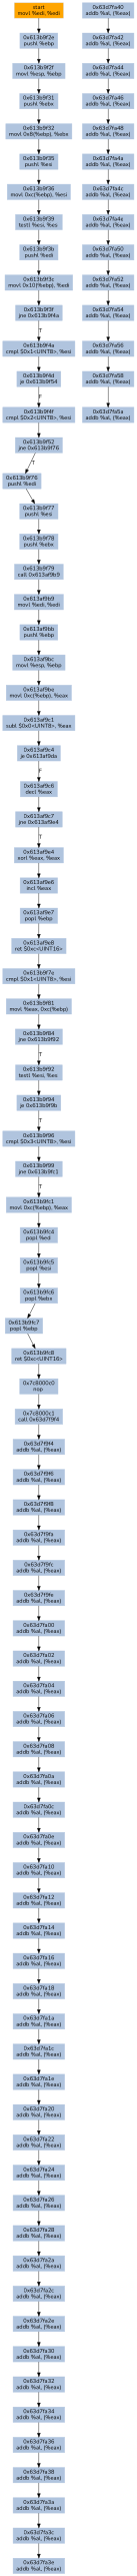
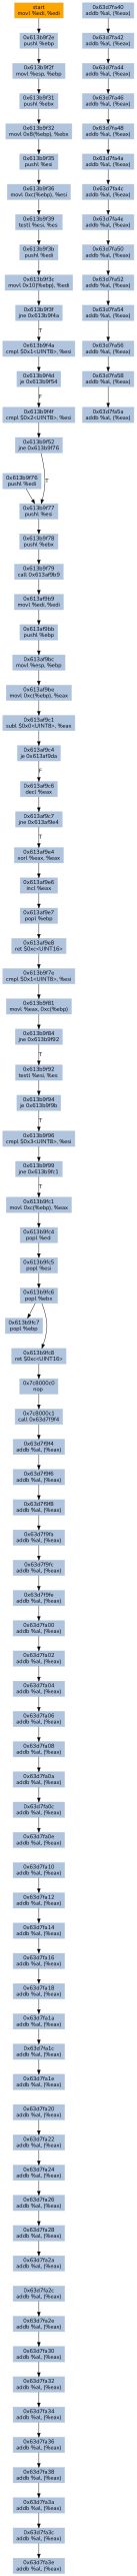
  digraph {
    fontname=Nunito
    node [color=lightsteelblue fillcolor=lightsteelblue fontname=Nunito shape=rectangle style=filled]
    edge [color="#000000" fontname=Nunito]
    n1 [color=lightgrey fillcolor=orange label="start\nmovl %edi, %edi"]
    n2 [label="0x613b9f2e\npushl %ebp"]
    n3 [label="0x613b9f2f\nmovl %esp, %ebp"]
    n4 [label="0x613b9f31\npushl %ebx"]
    n5 [label="0x613b9f32\nmovl 0x8(%ebp), %ebx"]
    n6 [label="0x613b9f35\npushl %esi"]
    n7 [label="0x613b9f36\nmovl 0xc(%ebp), %esi"]
    n8 [label="0x613b9f39\ntestl %esi, %esi"]
    n9 [label="0x613b9f3b\npushl %edi"]
    n10 [label="0x613b9f3c\nmovl 0x10(%ebp), %edi"]
    n11 [label="0x613b9f3f\njne 0x613b9f4a"]
    n12 [label="0x613b9f4a\ncmpl $0x1<UINT8>, %esi"]
    n13 [label="0x613b9f4d\nje 0x613b9f54"]
    n14 [label="0x613b9f4f\ncmpl $0x2<UINT8>, %esi"]
    n15 [label="0x613b9f52\njne 0x613b9f76"]
    n16 [label="0x613b9f76\npushl %edi"]
    n17 [label="0x613b9f77\npushl %esi"]
    n18 [label="0x613b9f78\npushl %ebx"]
    n19 [label="0x613b9f79\ncall 0x613af9b9"]
    n20 [label="0x613af9b9\nmovl %edi, %edi"]
    n21 [label="0x613af9bb\npushl %ebp"]
    n22 [label="0x613af9bc\nmovl %esp, %ebp"]
    n23 [label="0x613af9be\nmovl 0xc(%ebp), %eax"]
    n24 [label="0x613af9c1\nsubl $0x0<UINT8>, %eax"]
    n25 [label="0x613af9c4\nje 0x613af9da"]
    n26 [label="0x613af9c6\ndecl %eax"]
    n27 [label="0x613af9c7\njne 0x613af9e4"]
    n28 [label="0x613af9e4\nxorl %eax, %eax"]
    n29 [label="0x613af9e6\nincl %eax"]
    n30 [label="0x613af9e7\npopl %ebp"]
    n31 [label="0x613af9e8\nret $0xc<UINT16>"]
    n32 [label="0x613b9f7e\ncmpl $0x1<UINT8>, %esi"]
    n33 [label="0x613b9f81\nmovl %eax, 0xc(%ebp)"]
    n34 [label="0x613b9f84\njne 0x613b9f92"]
    n35 [label="0x613b9f92\ntestl %esi, %esi"]
    n36 [label="0x613b9f94\nje 0x613b9f9b"]
    n37 [label="0x613b9f96\ncmpl $0x3<UINT8>, %esi"]
    n38 [label="0x613b9f99\njne 0x613b9fc1"]
    n39 [label="0x613b9fc1\nmovl 0xc(%ebp), %eax"]
    n40 [label="0x613b9fc4\npopl %edi"]
    n41 [label="0x613b9fc5\npopl %esi"]
    n42 [label="0x613b9fc6\npopl %ebx"]
    n43 [label="0x613b9fc7\npopl %ebp"]
    n44 [label="0x613b9fc8\nret $0xc<UINT16>"]
    n45 [label="0x7c8000c0\nnop "]
    n46 [label="0x7c8000c1\ncall 0x63d7f9f4"]
    n47 [label="0x63d7f9f4\naddb %al, (%eax)"]
    n48 [label="0x63d7f9f6\naddb %al, (%eax)"]
    n49 [label="0x63d7f9f8\naddb %al, (%eax)"]
    n50 [label="0x63d7f9fa\naddb %al, (%eax)"]
    n51 [label="0x63d7f9fc\naddb %al, (%eax)"]
    n52 [label="0x63d7f9fe\naddb %al, (%eax)"]
    n53 [label="0x63d7fa00\naddb %al, (%eax)"]
    n54 [label="0x63d7fa02\naddb %al, (%eax)"]
    n55 [label="0x63d7fa04\naddb %al, (%eax)"]
    n56 [label="0x63d7fa06\naddb %al, (%eax)"]
    n57 [label="0x63d7fa08\naddb %al, (%eax)"]
    n58 [label="0x63d7fa0a\naddb %al, (%eax)"]
    n59 [label="0x63d7fa0c\naddb %al, (%eax)"]
    n60 [label="0x63d7fa0e\naddb %al, (%eax)"]
    n61 [label="0x63d7fa10\naddb %al, (%eax)"]
    n62 [label="0x63d7fa12\naddb %al, (%eax)"]
    n63 [label="0x63d7fa14\naddb %al, (%eax)"]
    n64 [label="0x63d7fa16\naddb %al, (%eax)"]
    n65 [label="0x63d7fa18\naddb %al, (%eax)"]
    n66 [label="0x63d7fa1a\naddb %al, (%eax)"]
    n67 [label="0x63d7fa1c\naddb %al, (%eax)"]
    n68 [label="0x63d7fa1e\naddb %al, (%eax)"]
    n69 [label="0x63d7fa20\naddb %al, (%eax)"]
    n70 [label="0x63d7fa22\naddb %al, (%eax)"]
    n71 [label="0x63d7fa24\naddb %al, (%eax)"]
    n72 [label="0x63d7fa26\naddb %al, (%eax)"]
    n73 [label="0x63d7fa28\naddb %al, (%eax)"]
    n74 [label="0x63d7fa2a\naddb %al, (%eax)"]
    n75 [label="0x63d7fa2c\naddb %al, (%eax)"]
    n76 [label="0x63d7fa2e\naddb %al, (%eax)"]
    n77 [label="0x63d7fa30\naddb %al, (%eax)"]
    n78 [label="0x63d7fa32\naddb %al, (%eax)"]
    n79 [label="0x63d7fa34\naddb %al, (%eax)"]
    n80 [label="0x63d7fa36\naddb %al, (%eax)"]
    n81 [label="0x63d7fa38\naddb %al, (%eax)"]
    n82 [label="0x63d7fa3a\naddb %al, (%eax)"]
    n83 [label="0x63d7fa3c\naddb %al, (%eax)"]
    n84 [label="0x63d7fa3e\naddb %al, (%eax)"]
    n85 [label="0x63d7fa40\naddb %al, (%eax)"]
    n86 [label="0x63d7fa42\naddb %al, (%eax)"]
    n87 [label="0x63d7fa44\naddb %al, (%eax)"]
    n88 [label="0x63d7fa46\naddb %al, (%eax)"]
    n89 [label="0x63d7fa48\naddb %al, (%eax)"]
    n90 [label="0x63d7fa4a\naddb %al, (%eax)"]
    n91 [label="0x63d7fa4c\naddb %al, (%eax)"]
    n92 [label="0x63d7fa4e\naddb %al, (%eax)"]
    n93 [label="0x63d7fa50\naddb %al, (%eax)"]
    n94 [label="0x63d7fa52\naddb %al, (%eax)"]
    n95 [label="0x63d7fa54\naddb %al, (%eax)"]
    n96 [label="0x63d7fa56\naddb %al, (%eax)"]
    n97 [label="0x63d7fa58\naddb %al, (%eax)"]
    n98 [label="0x63d7fa5a\naddb %al, (%eax)"]
    n1 -> n2
    n2 -> n3
    n3 -> n4
    n4 -> n5
    n5 -> n6
    n6 -> n7
    n7 -> n8
    n8 -> n9
    n9 -> n10
    n10 -> n11
    n11 -> n12 [label=T]
    n12 -> n13
    n13 -> n14 [label=F]
    n14 -> n15
-   n15 -> n16 [label=T]
+   n15 -> n17 [label=T]
    n16 -> n17
    n17 -> n18
    n18 -> n19
    n19 -> n20
    n20 -> n21
    n21 -> n22
    n22 -> n23
    n23 -> n24
    n24 -> n25
    n25 -> n26 [label=F]
    n26 -> n27
    n27 -> n28 [label=T]
    n28 -> n29
    n29 -> n30
    n30 -> n31
    n31 -> n32
    n32 -> n33
    n33 -> n34
    n34 -> n35 [label=T]
    n35 -> n36
    n36 -> n37 [label=T]
    n37 -> n38
    n38 -> n39 [label=T]
    n39 -> n40
    n40 -> n41
    n41 -> n42
    n42 -> n43
-   n43 -> n44
+   n42 -> n44
    n44 -> n45
    n45 -> n46
    n46 -> n47
    n47 -> n48
    n48 -> n49
    n49 -> n50
    n50 -> n51
    n51 -> n52
    n52 -> n53
    n53 -> n54
    n54 -> n55
    n55 -> n56
    n56 -> n57
    n57 -> n58
    n58 -> n59
    n59 -> n60
-   n60 -> n61
    n61 -> n62
    n62 -> n63
    n63 -> n64
    n64 -> n65
    n65 -> n66
    n66 -> n67
    n67 -> n68
-   n68 -> n69
    n69 -> n70
    n70 -> n71
    n71 -> n72
    n72 -> n73
    n73 -> n74
-   n74 -> n75
    n75 -> n76
    n76 -> n77
    n77 -> n78
    n78 -> n79
    n79 -> n80
    n80 -> n81
    n81 -> n82
    n82 -> n83
    n83 -> n84
    n85 -> n86
    n86 -> n87
    n87 -> n88
    n88 -> n89
    n89 -> n90
    n90 -> n91
    n91 -> n92
    n92 -> n93
    n93 -> n94
    n94 -> n95
    n95 -> n96
    n96 -> n97
    n97 -> n98
  }
